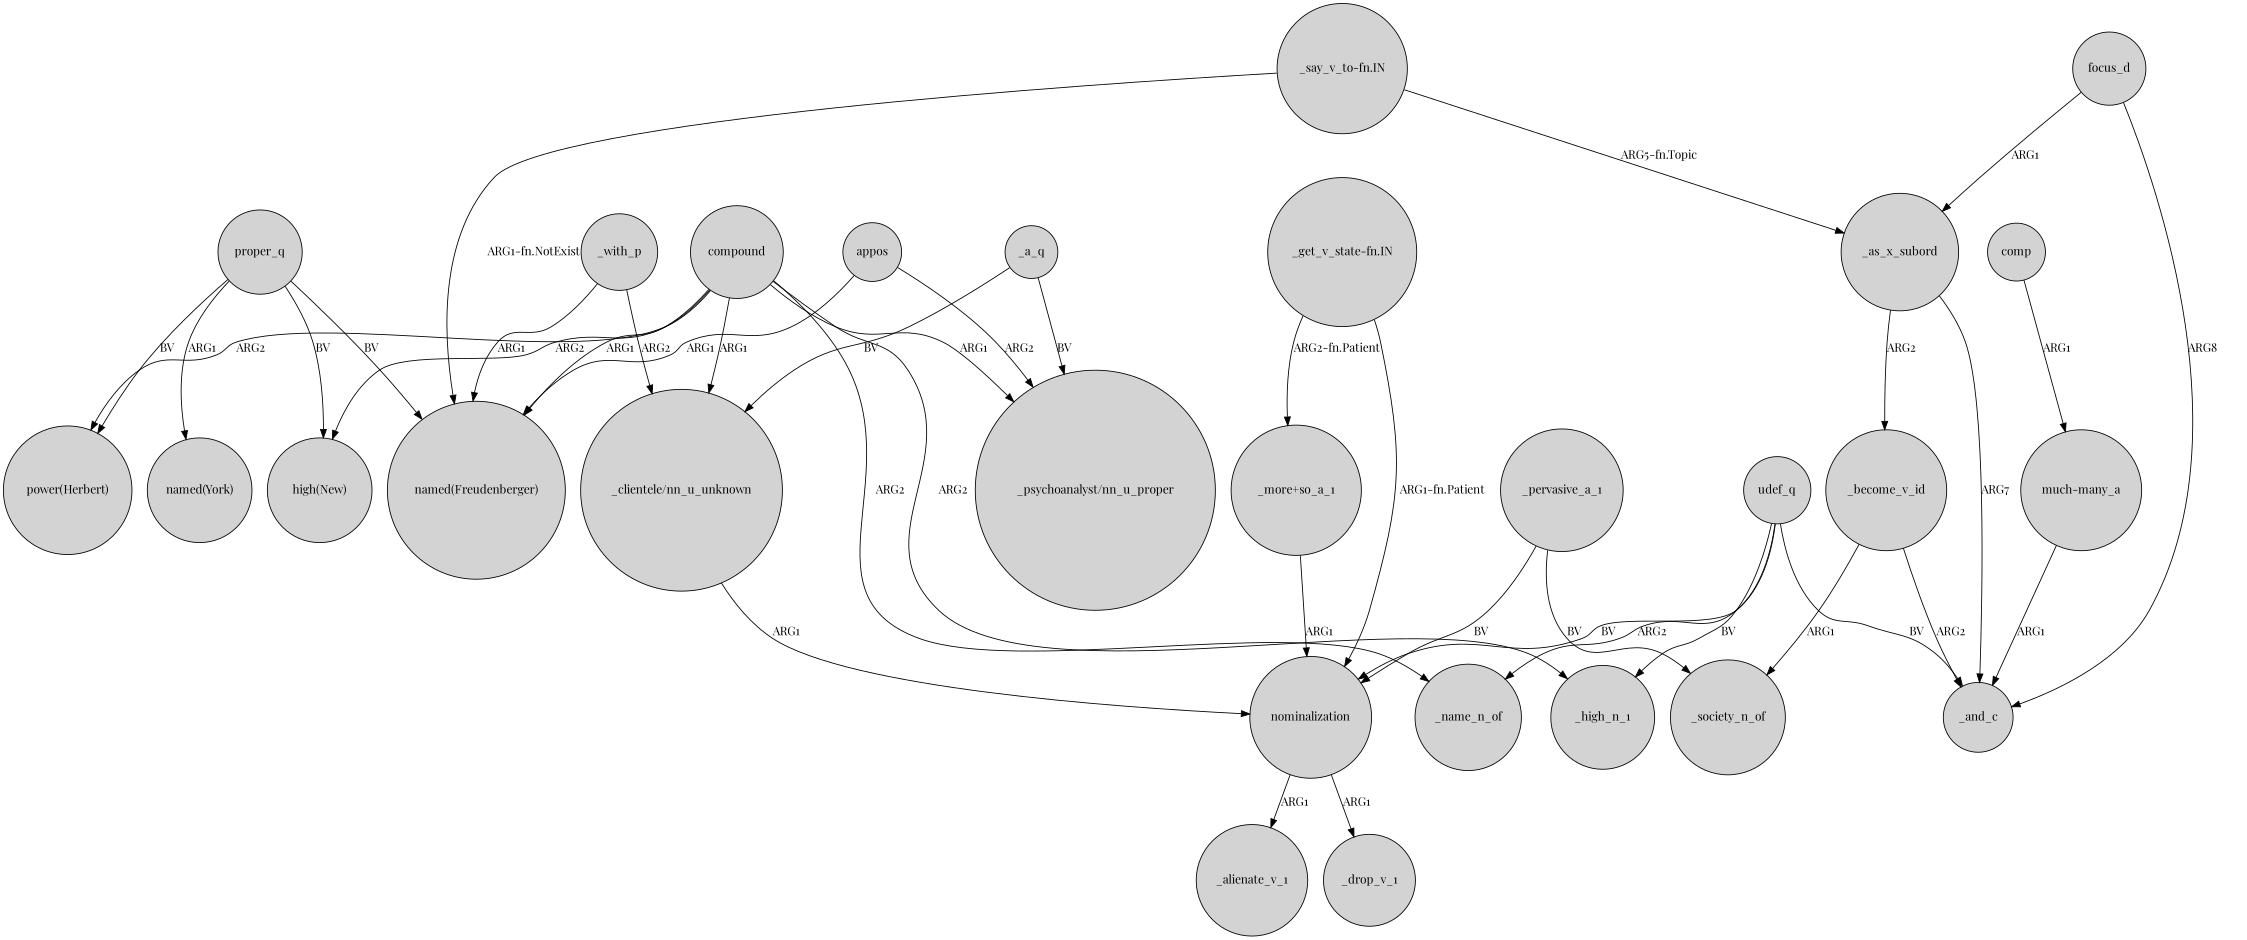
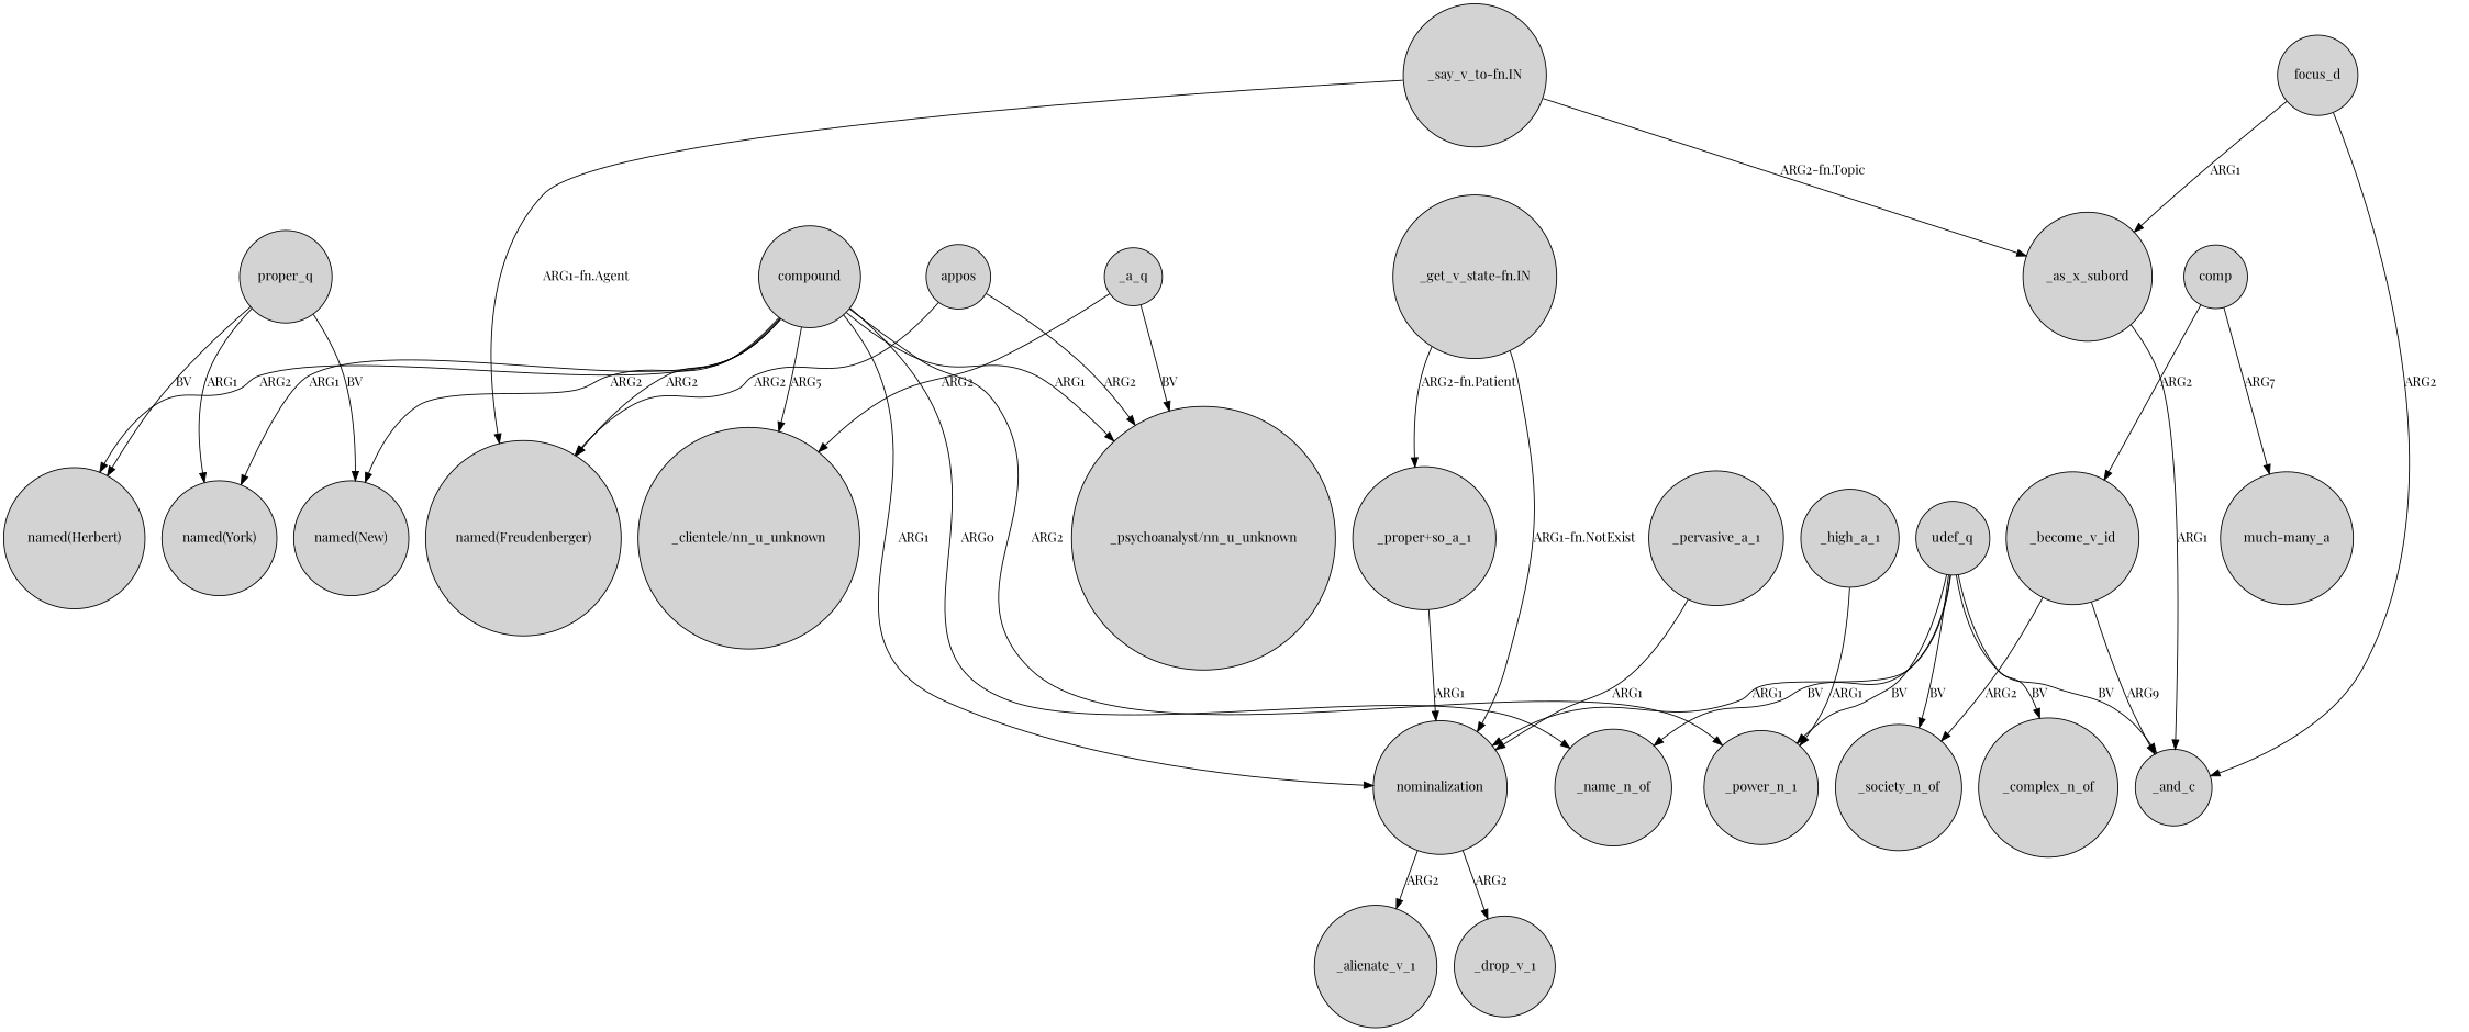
  digraph {
    fontname="Playfair Display"
    node [fontname="Playfair Display" shape=circle style=filled]
    edge [fontname="Playfair Display"]
    compound
-   "named(New)" [label="high(New)"]
+   "named(New)"
    _name_n_of
    nominalization
-   "named(Herbert)" [label="power(Herbert)"]
+   "named(Herbert)"
    "named(Freudenberger)"
    "named(York)"
    "_clientele/nn_u_unknown"
-   "_psychoanalyst/nn_u_unknown" [label="_psychoanalyst/nn_u_proper"]
-   _power_n_1 [label=_high_n_1]
+   "_psychoanalyst/nn_u_unknown"
+   _power_n_1
    _alienate_v_1
    _drop_v_1
    "_get_v_state-fn.IN"
-   "_more+so_a_1"
+   "_more+so_a_1" [label="_proper+so_a_1"]
    _become_v_id
    _society_n_of
    _and_c
    proper_q
    appos
    _pervasive_a_1
    udef_q
+   _complex_n_of
    "much-many_a"
    focus_d
    _as_x_subord
    "_say_v_to-fn.IN"
    comp
+   _high_a_1
    _a_q
-   _with_p
    compound -> "named(New)" [label=ARG2]
-   compound -> _name_n_of [label=ARG2]
-   "_clientele/nn_u_unknown" -> nominalization [label=ARG1]
+   compound -> _name_n_of [label=ARG0]
+   compound -> nominalization [label=ARG1]
    compound -> "named(Herbert)" [label=ARG2]
-   compound -> "named(Freudenberger)" [label=ARG1]
-   compound -> "_clientele/nn_u_unknown" [label=ARG1]
+   compound -> "named(Freudenberger)" [label=ARG2]
+   compound -> "named(York)" [label=ARG1]
+   compound -> "_clientele/nn_u_unknown" [label=ARG5]
    compound -> "_psychoanalyst/nn_u_unknown" [label=ARG1]
    compound -> _power_n_1 [label=ARG2]
-   nominalization -> _alienate_v_1 [label=ARG1]
-   nominalization -> _drop_v_1 [label=ARG1]
-   "_get_v_state-fn.IN" -> nominalization [label="ARG1-fn.Patient"]
+   nominalization -> _alienate_v_1 [label=ARG2]
+   nominalization -> _drop_v_1 [label=ARG2]
+   "_get_v_state-fn.IN" -> nominalization [label="ARG1-fn.NotExist"]
    "_get_v_state-fn.IN" -> "_more+so_a_1" [label="ARG2-fn.Patient"]
    "_more+so_a_1" -> nominalization [label=ARG1]
-   _become_v_id -> _society_n_of [label=ARG1]
-   _become_v_id -> _and_c [label=ARG2]
+   _become_v_id -> _society_n_of [label=ARG2]
+   _become_v_id -> _and_c [label=ARG9]
    proper_q -> "named(New)" [label=BV]
    proper_q -> "named(Herbert)" [label=BV]
-   proper_q -> "named(Freudenberger)" [label=BV]
    proper_q -> "named(York)" [label=ARG1]
-   appos -> "named(Freudenberger)" [label=ARG1]
+   appos -> "named(Freudenberger)" [label=ARG2]
    appos -> "_psychoanalyst/nn_u_unknown" [label=ARG2]
-   _pervasive_a_1 -> nominalization [label=BV]
-   udef_q -> _name_n_of [label=ARG2]
-   udef_q -> nominalization [label=BV]
+   _pervasive_a_1 -> nominalization [label=ARG1]
+   udef_q -> _name_n_of [label=BV]
+   udef_q -> nominalization [label=ARG1]
    udef_q -> _power_n_1 [label=BV]
-   _pervasive_a_1 -> _society_n_of [label=BV]
+   udef_q -> _society_n_of [label=BV]
    udef_q -> _and_c [label=BV]
-   "much-many_a" -> _and_c [label=ARG1]
-   focus_d -> _and_c [label=ARG8]
+   udef_q -> _complex_n_of [label=BV]
+   focus_d -> _and_c [label=ARG2]
    focus_d -> _as_x_subord [label=ARG1]
-   _as_x_subord -> _become_v_id [label=ARG2]
-   _as_x_subord -> _and_c [label=ARG7]
-   "_say_v_to-fn.IN" -> "named(Freudenberger)" [label="ARG1-fn.NotExist"]
-   "_say_v_to-fn.IN" -> _as_x_subord [label="ARG5-fn.Topic"]
-   comp -> "much-many_a" [label=ARG1]
-   _a_q -> "_clientele/nn_u_unknown" [label=BV]
+   comp -> _become_v_id [label=ARG2]
+   _as_x_subord -> _and_c [label=ARG1]
+   "_say_v_to-fn.IN" -> "named(Freudenberger)" [label="ARG1-fn.Agent"]
+   "_say_v_to-fn.IN" -> _as_x_subord [label="ARG2-fn.Topic"]
+   comp -> "much-many_a" [label=ARG7]
+   _high_a_1 -> _power_n_1 [label=ARG1]
+   _a_q -> "_clientele/nn_u_unknown" [label=ARG2]
    _a_q -> "_psychoanalyst/nn_u_unknown" [label=BV]
-   _with_p -> "named(Freudenberger)" [label=ARG1]
-   _with_p -> "_clientele/nn_u_unknown" [label=ARG2]
  }
